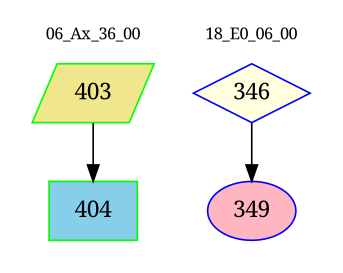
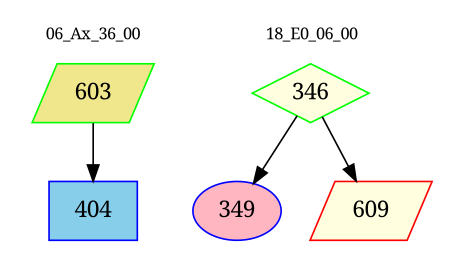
  digraph {
    fontname="Noto Serif"
    node [color=green fillcolor=lightyellow fontname="Noto Serif" shape=parallelogram style=filled]
    edge [color=black fontname="Noto Serif"]
-   n1 [fillcolor=khaki label=403]
-   n2 [fillcolor=skyblue label=404 shape=box]
-   n3 [color=blue label=346 shape=diamond]
+   n1 [fillcolor=khaki label=603]
+   n2 [color=blue fillcolor=skyblue label=404 shape=box]
+   n3 [label=346 shape=diamond]
    n4 [color=blue fillcolor=lightpink label=349 shape=ellipse]
+   n5 [color=red label=609]
    subgraph cluster_1 {
      color=white
      fontsize=10
      label="06_Ax_36_00"
      n1
      n2
    }
    subgraph cluster_2 {
      color=white
      fontsize=10
      label="18_E0_06_00"
      n3
      n4
+     n5
    }
    n1 -> n2
    n3 -> n4
+   n3 -> n5
  }
